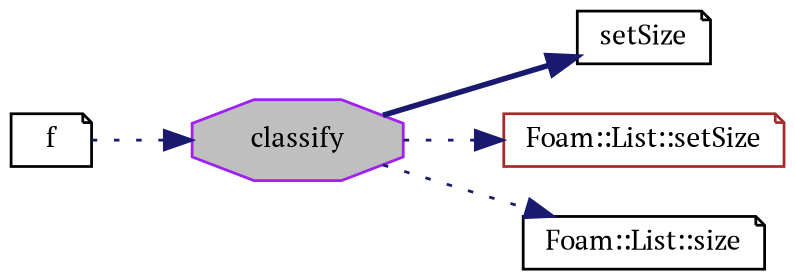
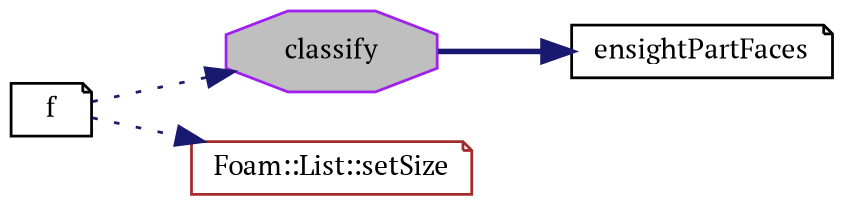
  digraph {
    fontname="PT Serif"
    rankdir=LR
    node [color=black fontname="PT Serif" fontsize=10 shape=note]
    edge [color=midnightblue fontname="PT Serif" fontsize=10 labelfontname=Helvetica labelfontsize=10 style=dotted]
    n1 [color=purple fillcolor=grey75 fontcolor=black height=0.2 label=classify shape=octagon style=filled width=0.4]
-   n2 [height=0.2 label=setSize width=0.4]
+   n2 [height=0.2 label=ensightPartFaces width=0.4]
    n3 [color=brown height=0.2 label="Foam::List::setSize" width=0.4]
-   n4 [height=0.2 label="Foam::List::size" width=0.4]
    n5 [height=0.2 label=f width=0.4]
    n1 -> n2 [style=bold]
-   n1 -> n3
-   n1 -> n4
+   n5 -> n3
    n5 -> n1
  }
